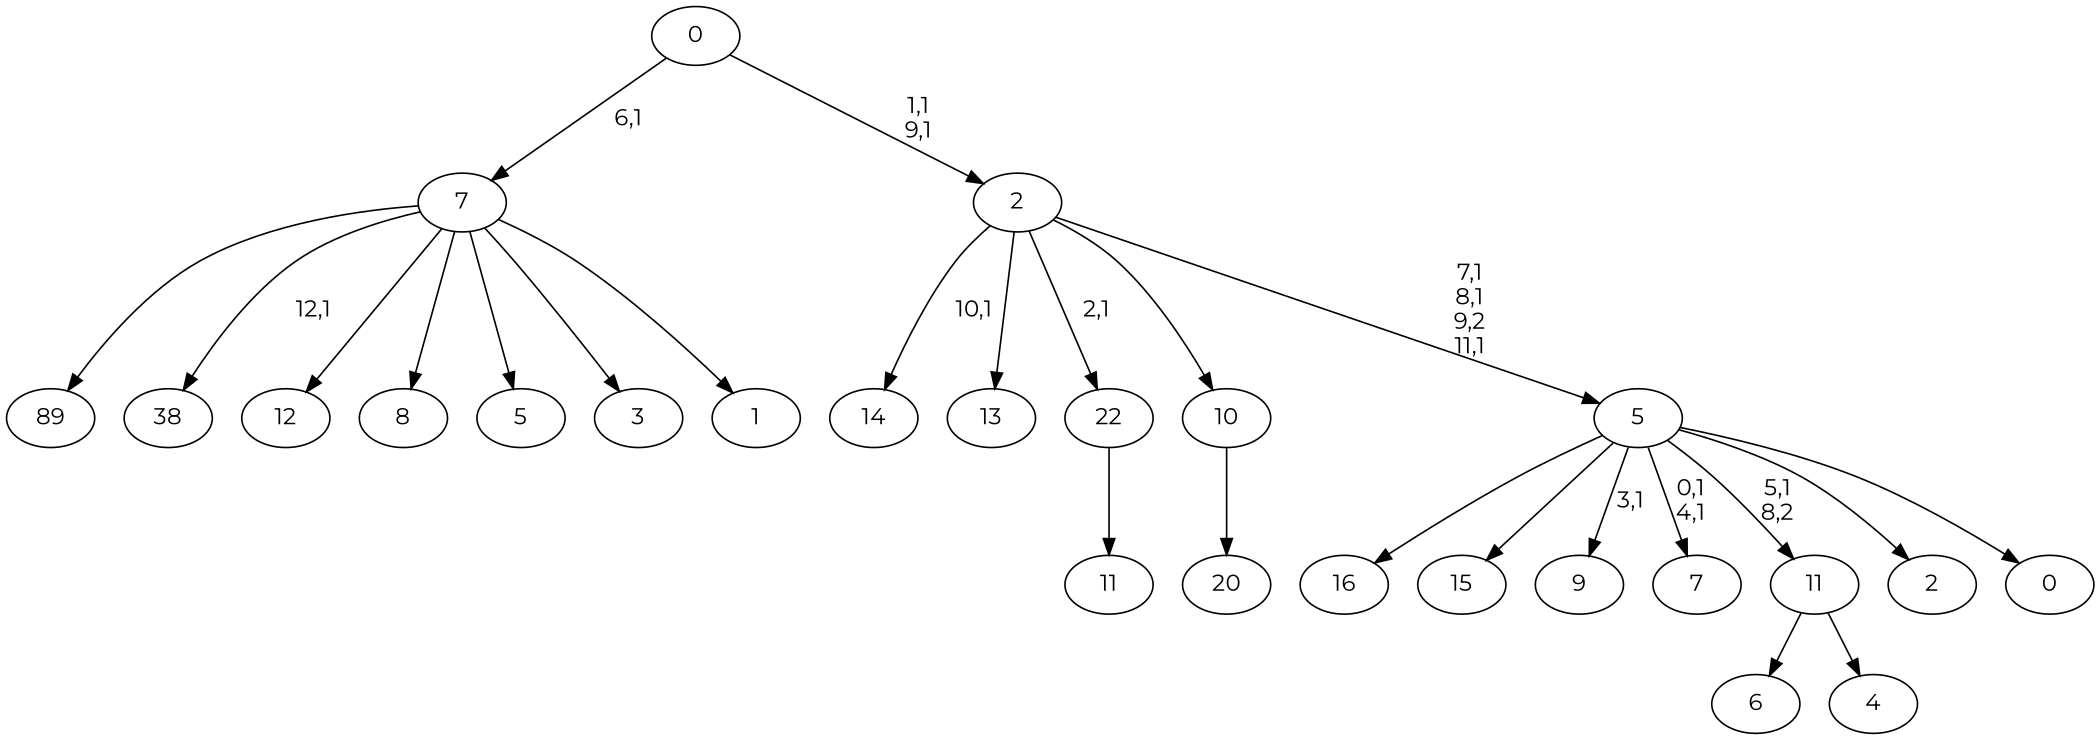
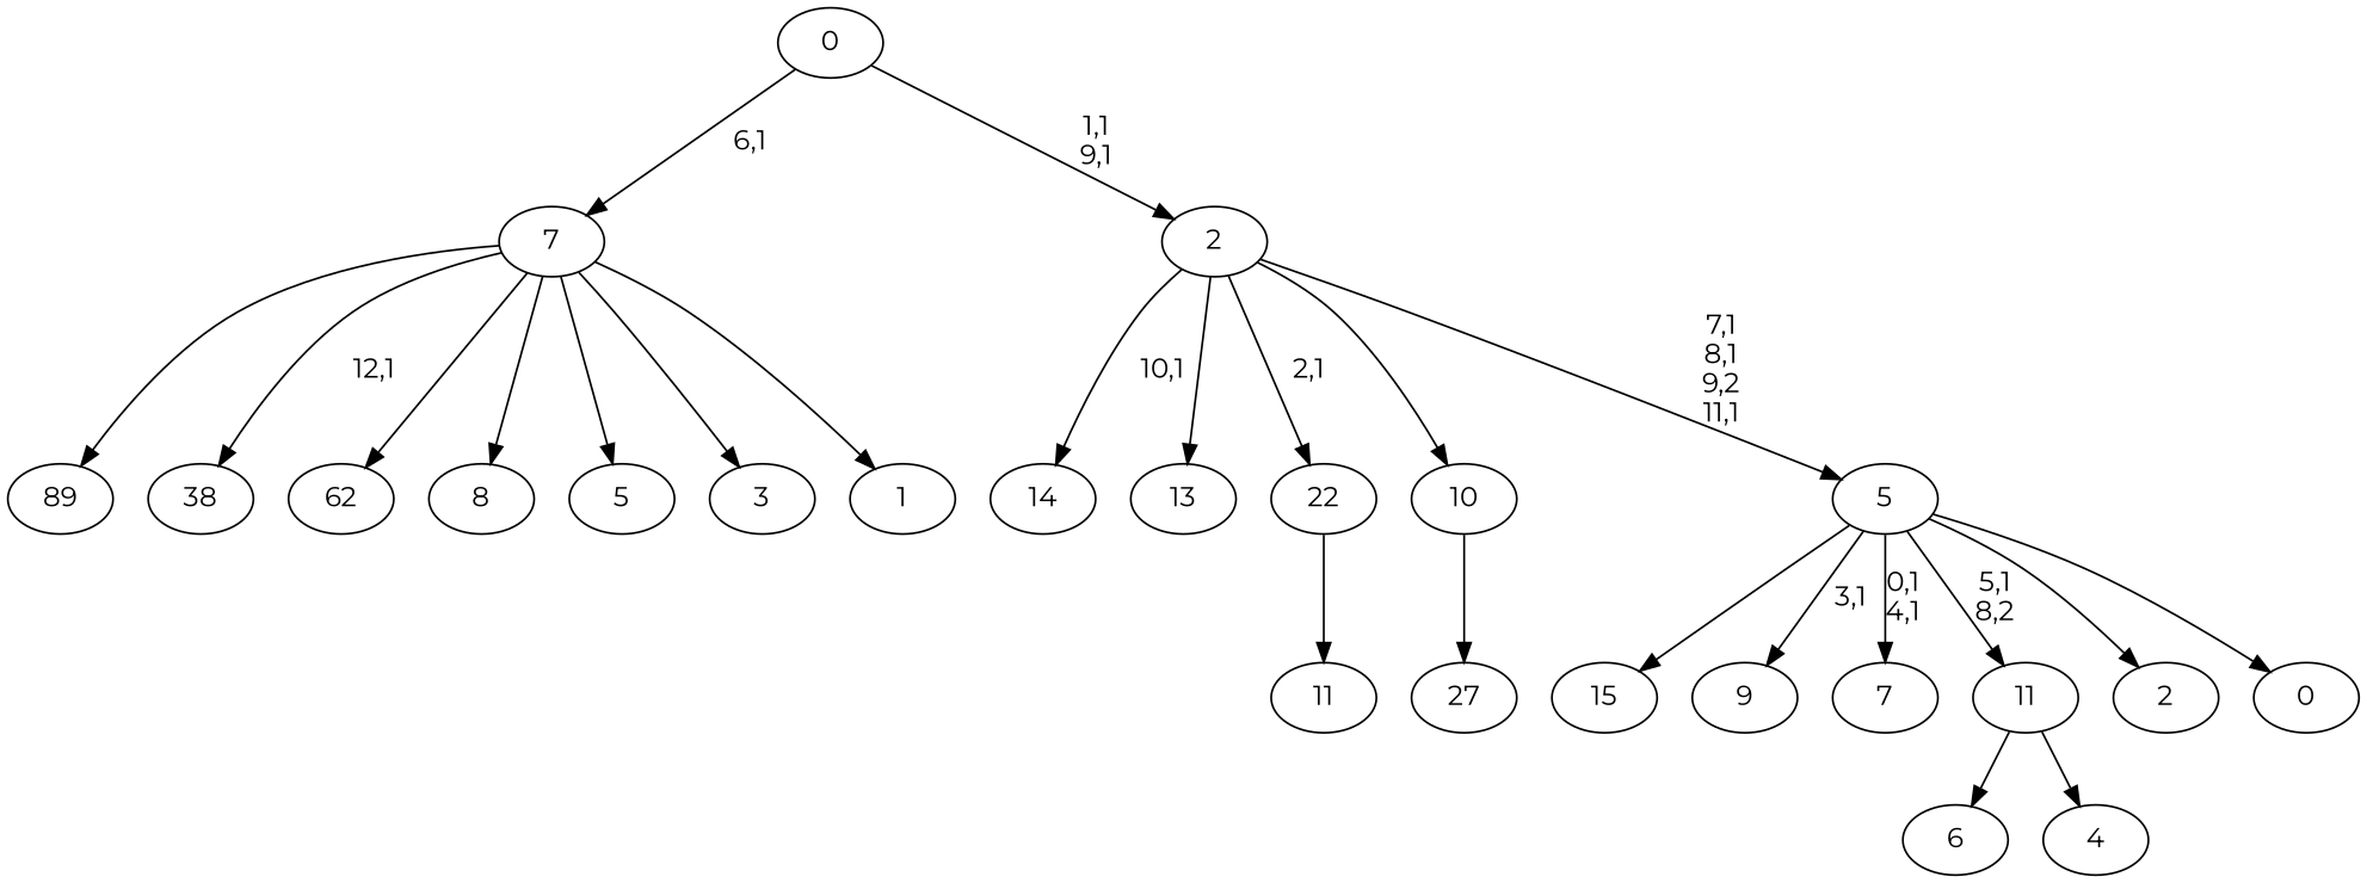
  digraph {
    fontname=Montserrat
    node [fontname=Montserrat]
    edge [fontname=Montserrat]
-   n1 [label=20]
+   n1 [label=27]
    n2 [label=89]
    n3 [label=38]
-   n4 [label=16]
    n5 [label=15]
    n6 [label=14]
    n7 [label=13]
-   n8 [label=12]
+   n8 [label=62]
    n9 [label=11]
    22
    n11 [label=10]
    n12 [label=9]
    n13 [label=8]
    n14 [label=7]
    n15 [label=6]
    n16 [label=5]
    n17 [label=4]
    11
    n19 [label=3]
    n20 [label=2]
    n21 [label=1]
    7
    n23 [label=0]
    5
    2
    0
    22 -> n9
    n11 -> n1
    11 -> n15
    11 -> n17
    7 -> n2
    7 -> n3 [label="12,1"]
    7 -> n8
    7 -> n13
    7 -> n16
    7 -> n19
    7 -> n21
-   5 -> n4
    5 -> n5
    5 -> n12 [label="3,1"]
    5 -> n14 [label="0,1\n4,1"]
    5 -> 11 [label="5,1\n8,2"]
    5 -> n20
    5 -> n23
    2 -> n6 [label="10,1"]
    2 -> n7
    2 -> 22 [label="2,1"]
    2 -> n11
    2 -> 5 [label="7,1\n8,1\n9,2\n11,1"]
    0 -> 7 [label="6,1"]
    0 -> 2 [label="1,1\n9,1"]
  }
